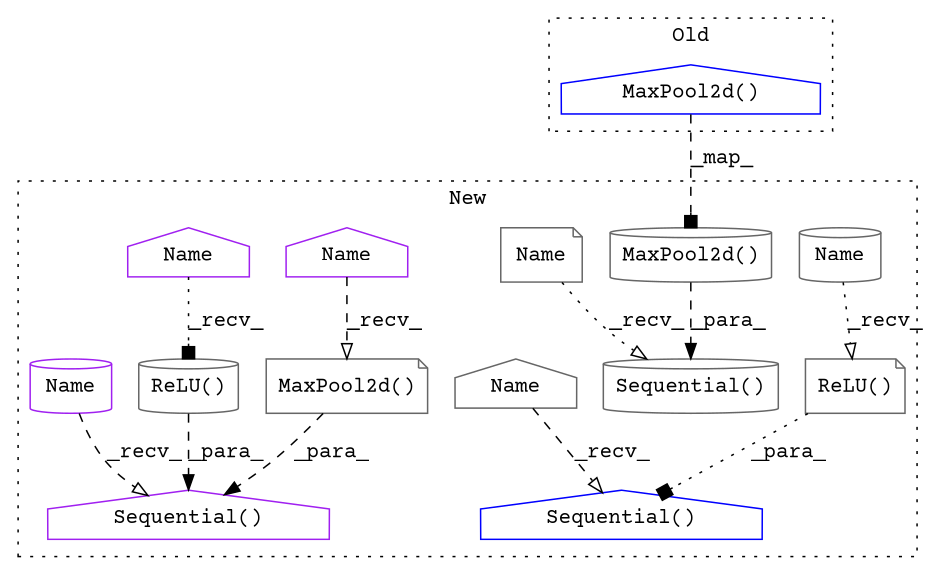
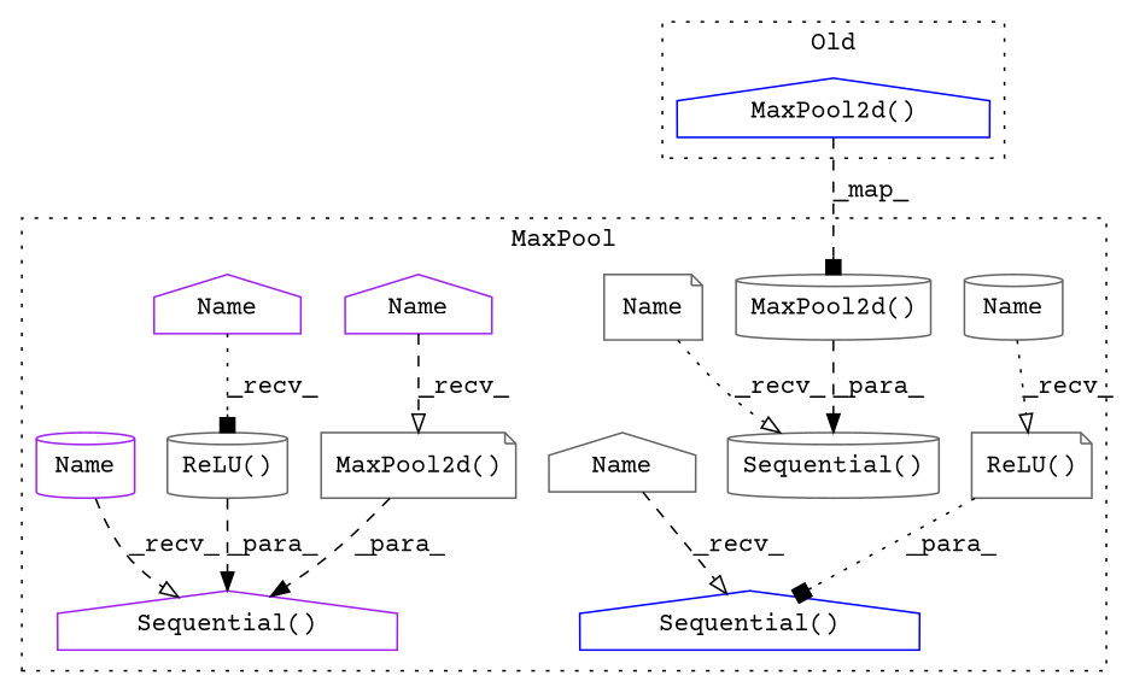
  digraph {
    fontname="Courier Prime"
    node [a=75 l=2 s=6218 shape=house color=gray40 fontname="Courier Prime"]
    edge [style=dashed arrowhead=onormal fontname="Courier Prime"]
    n1 [l=48 label="MaxPool2d()" s=5920 shape=cylinder]
    n2 [l="35,19" label="Sequential()" s="5694,5968" shape=cylinder]
    n3 [l=21 label="ReLU()" shape=cylinder]
    n4 [l="35,19" label="Sequential()" s="6035,6309" color=purple]
    n5 [l=48 label="MaxPool2d()" s=6261 shape=note]
    n6 [l="14,1" label="Sequential()" s="5383,5565" color=blue]
    n7 [l=21 label="ReLU()" s=5544 shape=note]
    n8 [a=87 label=Name s=5383]
    n9 [a=87 label=Name s=5694 shape=note]
    n10 [a=87 label=Name color=purple]
    n11 [a=87 label=Name s=6035 shape=cylinder color=purple]
    n12 [a=87 label=Name s=5544 shape=cylinder]
    n13 [a=87 label=Name s=6261 color=purple]
    n14 [l=48 label="MaxPool2d()" s=5471 color=blue]
    subgraph cluster_1 {
-     label=New
+     label=MaxPool
      style=dotted
      n1
      n2
      n3
      n4
      n5
      n6
      n7
      n8
      n9
      n10
      n11
      n12
      n13
    }
    subgraph cluster_2 {
      label=Old
      style=dotted
      n14
    }
    n1 -> n2 [label=_para_ arrowhead=normal]
    n3 -> n4 [label=_para_ arrowhead=normal]
    n5 -> n4 [label=_para_ arrowhead=normal]
    n7 -> n6 [label=_para_ style=dotted arrowhead=box]
    n8 -> n6 [label=_recv_]
    n9 -> n2 [label=_recv_ style=dotted]
    n10 -> n3 [label=_recv_ style=dotted arrowhead=box]
    n11 -> n4 [label=_recv_]
    n12 -> n7 [label=_recv_ style=dotted]
    n13 -> n5 [label=_recv_]
    n14 -> n1 [label=_map_ arrowhead=box]
  }
